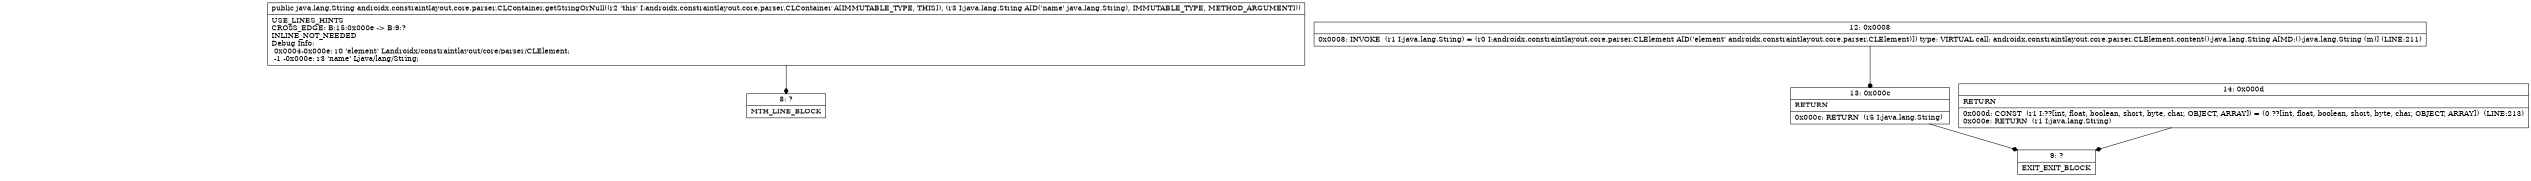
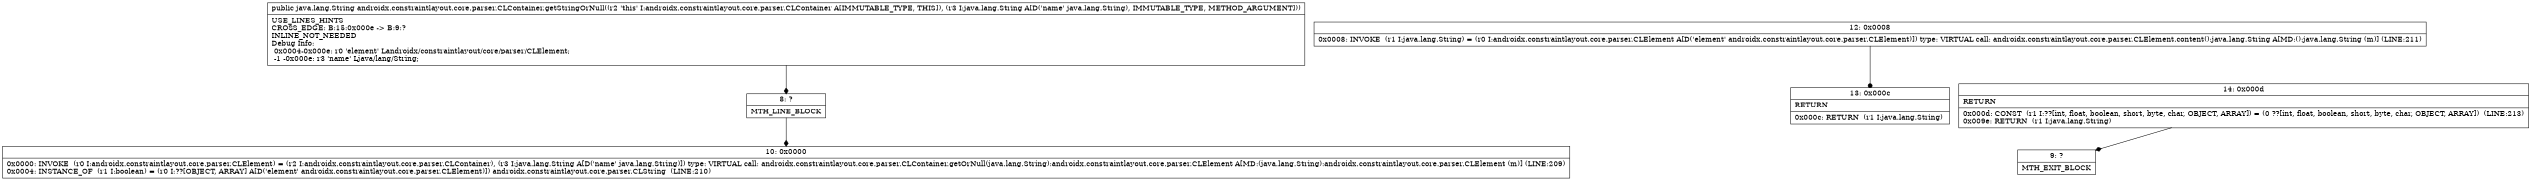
  digraph {
    node [shape=record]
    edge [arrowhead=diamond]
    n1 [label="{8\:\ ?|MTH_LINE_BLOCK\l}"]
+   n2 [label="{10\:\ 0x0000|0x0000: INVOKE  (r0 I:androidx.constraintlayout.core.parser.CLElement) = (r2 I:androidx.constraintlayout.core.parser.CLContainer), (r3 I:java.lang.String A[D('name' java.lang.String)]) type: VIRTUAL call: androidx.constraintlayout.core.parser.CLContainer.getOrNull(java.lang.String):androidx.constraintlayout.core.parser.CLElement A[MD:(java.lang.String):androidx.constraintlayout.core.parser.CLElement (m)] (LINE:209)\l0x0004: INSTANCE_OF  (r1 I:boolean) = (r0 I:??[OBJECT, ARRAY] A[D('element' androidx.constraintlayout.core.parser.CLElement)]) androidx.constraintlayout.core.parser.CLString  (LINE:210)\l}"]
    n3 [label="{12\:\ 0x0008|0x0008: INVOKE  (r1 I:java.lang.String) = (r0 I:androidx.constraintlayout.core.parser.CLElement A[D('element' androidx.constraintlayout.core.parser.CLElement)]) type: VIRTUAL call: androidx.constraintlayout.core.parser.CLElement.content():java.lang.String A[MD:():java.lang.String (m)] (LINE:211)\l}"]
-   n4 [label="{13\:\ 0x000c|RETURN\l|0x000c: RETURN  (r5 I:java.lang.String) \l}"]
-   n5 [label="{14\:\ 0x000d|RETURN\l|0x000d: CONST  (r1 I:??[int, float, boolean, short, byte, char, OBJECT, ARRAY]) = (0 ??[int, float, boolean, short, byte, char, OBJECT, ARRAY])  (LINE:213)\l0x000e: RETURN  (r1 I:java.lang.String) \l}"]
-   n6 [label="{9\:\ ?|EXIT_EXIT_BLOCK\l}"]
+   n4 [label="{13\:\ 0x000c|RETURN\l|0x000c: RETURN  (r1 I:java.lang.String) \l}"]
+   n5 [label="{14\:\ 0x000d|RETURN\l|0x000d: CONST  (r1 I:??[int, float, boolean, short, byte, char, OBJECT, ARRAY]) = (0 ??[int, float, boolean, short, byte, char, OBJECT, ARRAY])  (LINE:213)\l0x009e: RETURN  (r1 I:java.lang.String) \l}"]
+   n6 [label="{9\:\ ?|MTH_EXIT_BLOCK\l}"]
    n7 [label="{public java.lang.String androidx.constraintlayout.core.parser.CLContainer.getStringOrNull((r2 'this' I:androidx.constraintlayout.core.parser.CLContainer A[IMMUTABLE_TYPE, THIS]), (r3 I:java.lang.String A[D('name' java.lang.String), IMMUTABLE_TYPE, METHOD_ARGUMENT]))  | USE_LINES_HINTS\lCROSS_EDGE: B:15:0x000e \-\> B:9:?\lINLINE_NOT_NEEDED\lDebug Info:\l  0x0004\-0x000e: r0 'element' Landroidx\/constraintlayout\/core\/parser\/CLElement;\l  \-1 \-0x000e: r3 'name' Ljava\/lang\/String;\l}"]
+   n1 -> n2
    n3 -> n4 [arrowhead=dot]
-   n4 -> n6
    n5 -> n6
    n7 -> n1
  }
